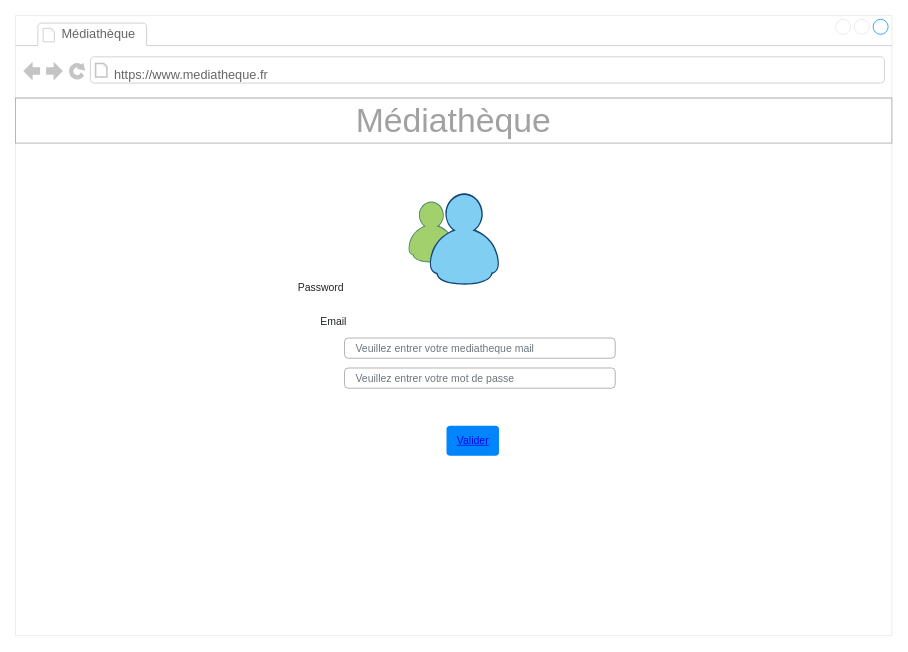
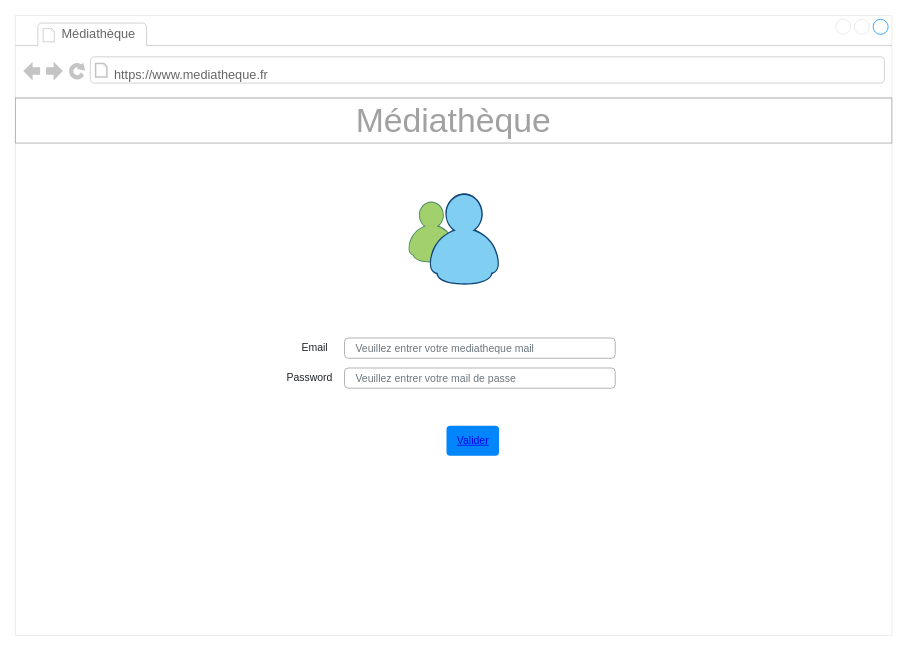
  <mxCell id="0" />
  <mxCell id="1" parent="0" />
  <mxCell id="2" value="" style="strokeWidth=1;shadow=0;dashed=0;align=center;html=1;shape=mxgraph.mockup.containers.browserWindow;rSize=0;strokeColor=#E6E6E6;strokeColor2=#008cff;strokeColor3=#c4c4c4;mainText=,;recursiveResize=0;" parent="1" vertex="1"><mxGeometry x="20" y="20" width="1169" height="827" as="geometry" /></mxCell>
  <mxCell id="3" value="Médiathèque" style="strokeWidth=1;shadow=0;dashed=0;align=center;html=1;shape=mxgraph.mockup.containers.anchor;fontSize=17;fontColor=#666666;align=left;" parent="2" vertex="1"><mxGeometry x="60" y="12" width="150" height="26" as="geometry" /></mxCell>
  <mxCell id="4" value="https://www.mediatheque.fr" style="strokeWidth=1;shadow=0;dashed=0;align=center;html=1;shape=mxgraph.mockup.containers.anchor;rSize=0;fontSize=17;fontColor=#666666;align=left;" parent="2" vertex="1"><mxGeometry x="130" y="60" width="425" height="40" as="geometry" /></mxCell>
  <mxCell id="5" value="&lt;font style=&quot;font-size: 45px&quot; color=&quot;#a1a1a1&quot;&gt;Médiathèque&lt;/font&gt;" style="rounded=0;whiteSpace=wrap;html=1;strokeColor=#A1A1A1;" parent="2" vertex="1"><mxGeometry y="110" width="1169" height="60" as="geometry" /></mxCell>
  <mxCell id="6" value="" style="dashed=0;outlineConnect=0;html=1;align=center;labelPosition=center;verticalLabelPosition=bottom;verticalAlign=top;shape=mxgraph.weblogos.messenger;fontSize=45;fontColor=#A1A1A1;strokeColor=#A1A1A1;fillColor=#A1A1A1;" parent="2" vertex="1"><mxGeometry x="524" y="237" width="121" height="123" as="geometry" /></mxCell>
- <mxCell id="7" value="Email" style="fillColor=none;strokeColor=none;align=left;fontSize=14;fontColor=#212529;" parent="2" vertex="1"><mxGeometry x="405" y="392" width="59" height="30" as="geometry" /></mxCell>
+ <mxCell id="7" value="Email" style="fillColor=none;strokeColor=none;align=left;fontSize=14;fontColor=#212529;" parent="2" vertex="1"><mxGeometry x="380" y="427" width="59" height="30" as="geometry" /></mxCell>
  <mxCell id="8" value="Veuillez entrer votre mediatheque mail" style="html=1;shadow=0;dashed=0;shape=mxgraph.bootstrap.rrect;rSize=5;fillColor=none;strokeColor=#999999;align=left;spacing=15;fontSize=14;fontColor=#6C767D;" parent="2" vertex="1"><mxGeometry x="439" y="430" width="361" height="27" as="geometry" /></mxCell>
- <mxCell id="9" value="Password" style="fillColor=none;strokeColor=none;align=left;fontSize=14;fontColor=#212529;" parent="2" vertex="1"><mxGeometry x="375" y="347" width="79" height="30" as="geometry" /></mxCell>
- <mxCell id="10" value="Veuillez entrer votre mot de passe" style="html=1;shadow=0;dashed=0;shape=mxgraph.bootstrap.rrect;rSize=5;fillColor=none;strokeColor=#999999;align=left;spacing=15;fontSize=14;fontColor=#6C767D;" parent="2" vertex="1"><mxGeometry x="439" y="470" width="361" height="27" as="geometry" /></mxCell>
+ <mxCell id="9" value="Password" style="fillColor=none;strokeColor=none;align=left;fontSize=14;fontColor=#212529;" parent="2" vertex="1"><mxGeometry x="360" y="467" width="79" height="30" as="geometry" /></mxCell>
+ <mxCell id="10" value="Veuillez entrer votre mail de passe" style="html=1;shadow=0;dashed=0;shape=mxgraph.bootstrap.rrect;rSize=5;fillColor=none;strokeColor=#999999;align=left;spacing=15;fontSize=14;fontColor=#6C767D;" parent="2" vertex="1"><mxGeometry x="439" y="470" width="361" height="27" as="geometry" /></mxCell>
  <mxCell id="11" value="&lt;a href=&quot;data:page/id,yl5hMWLeE0mNzgKsfhri&quot;&gt;Valider&lt;/a&gt;" style="html=1;shadow=0;dashed=0;shape=mxgraph.bootstrap.rrect;rSize=5;fillColor=#0085FC;strokeColor=none;align=center;fontSize=14;fontColor=#FFFFFF;sketch=0;" parent="2" vertex="1"><mxGeometry x="575" y="547" width="70" height="40" as="geometry" /></mxCell>
